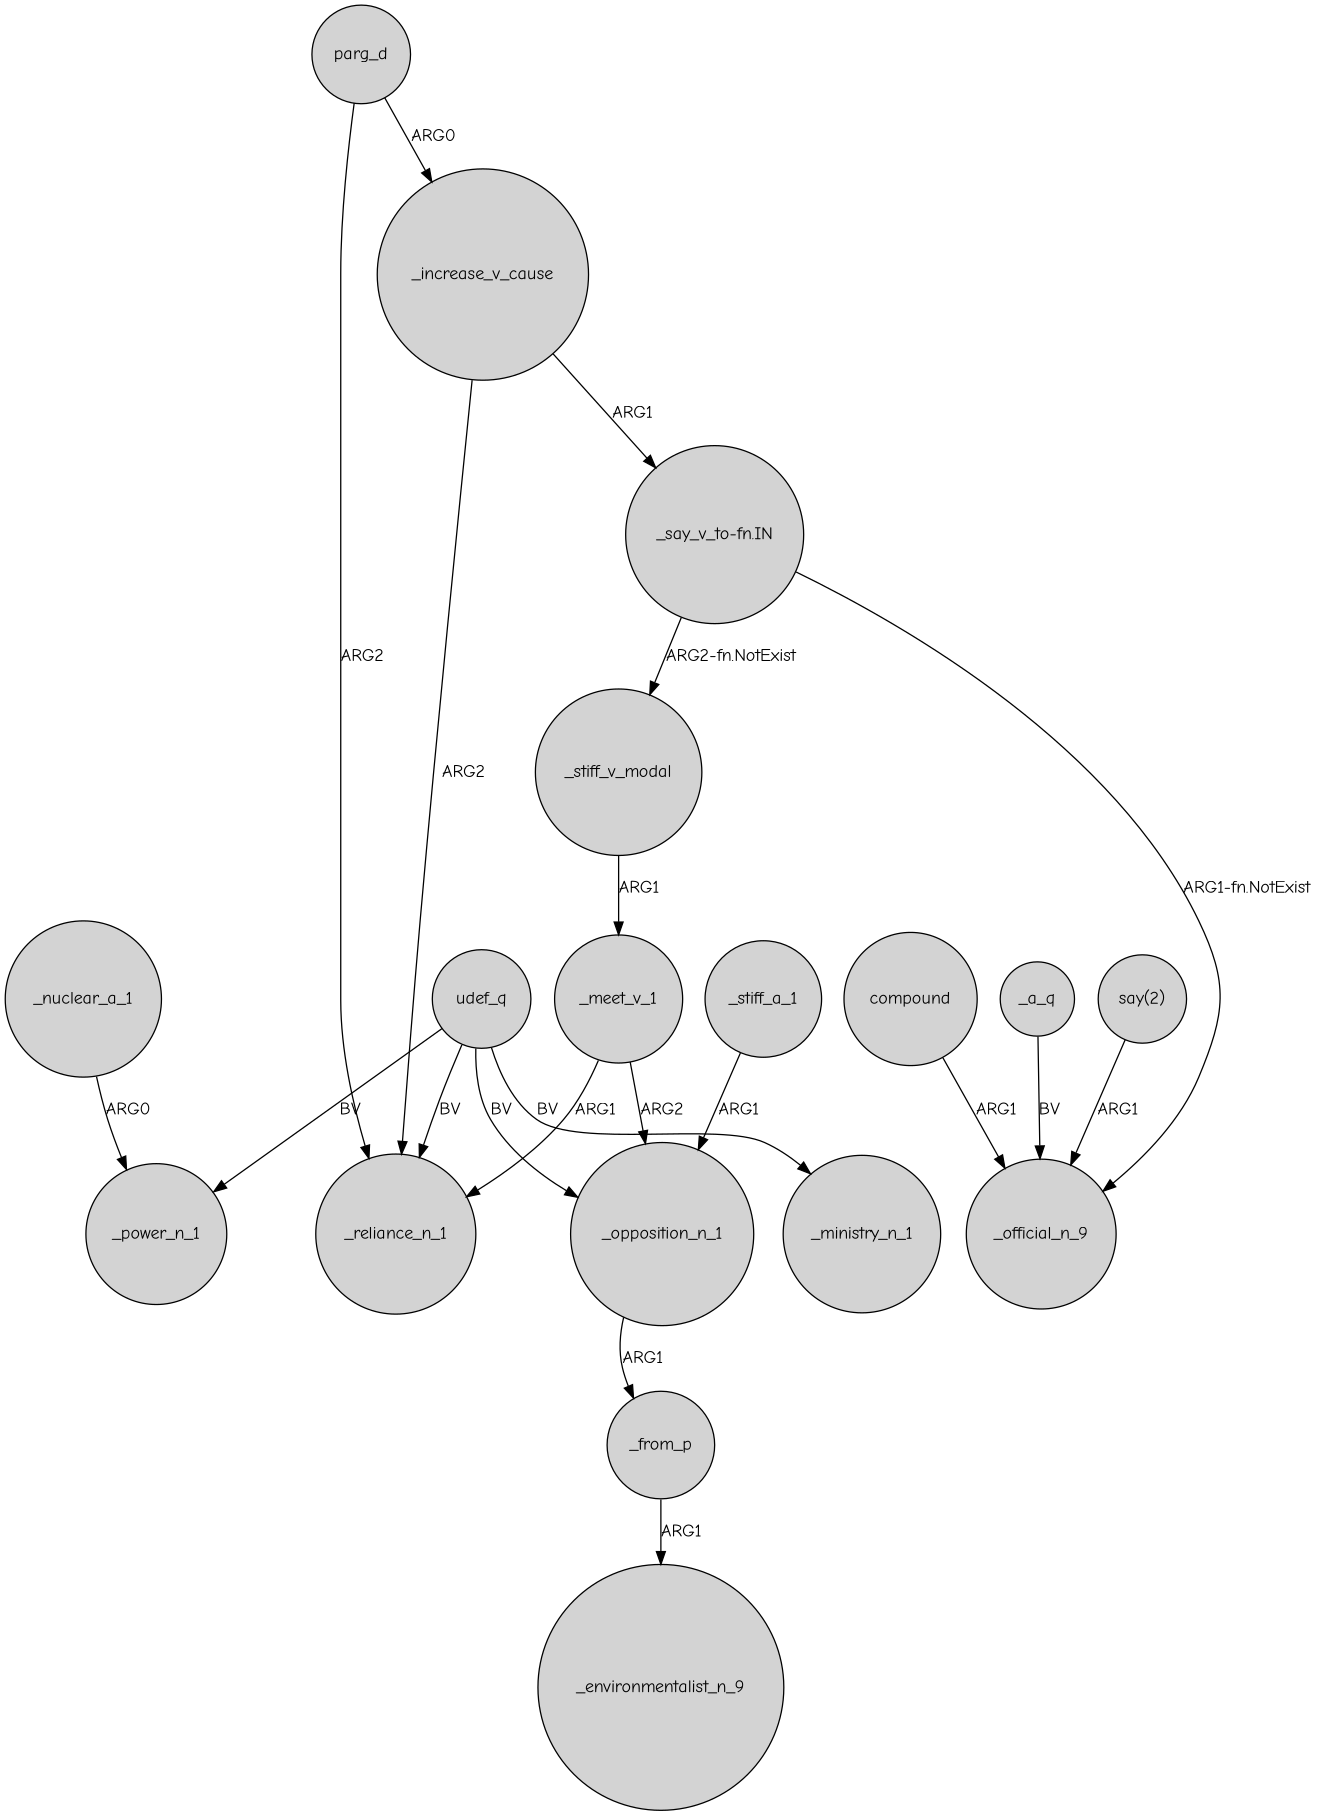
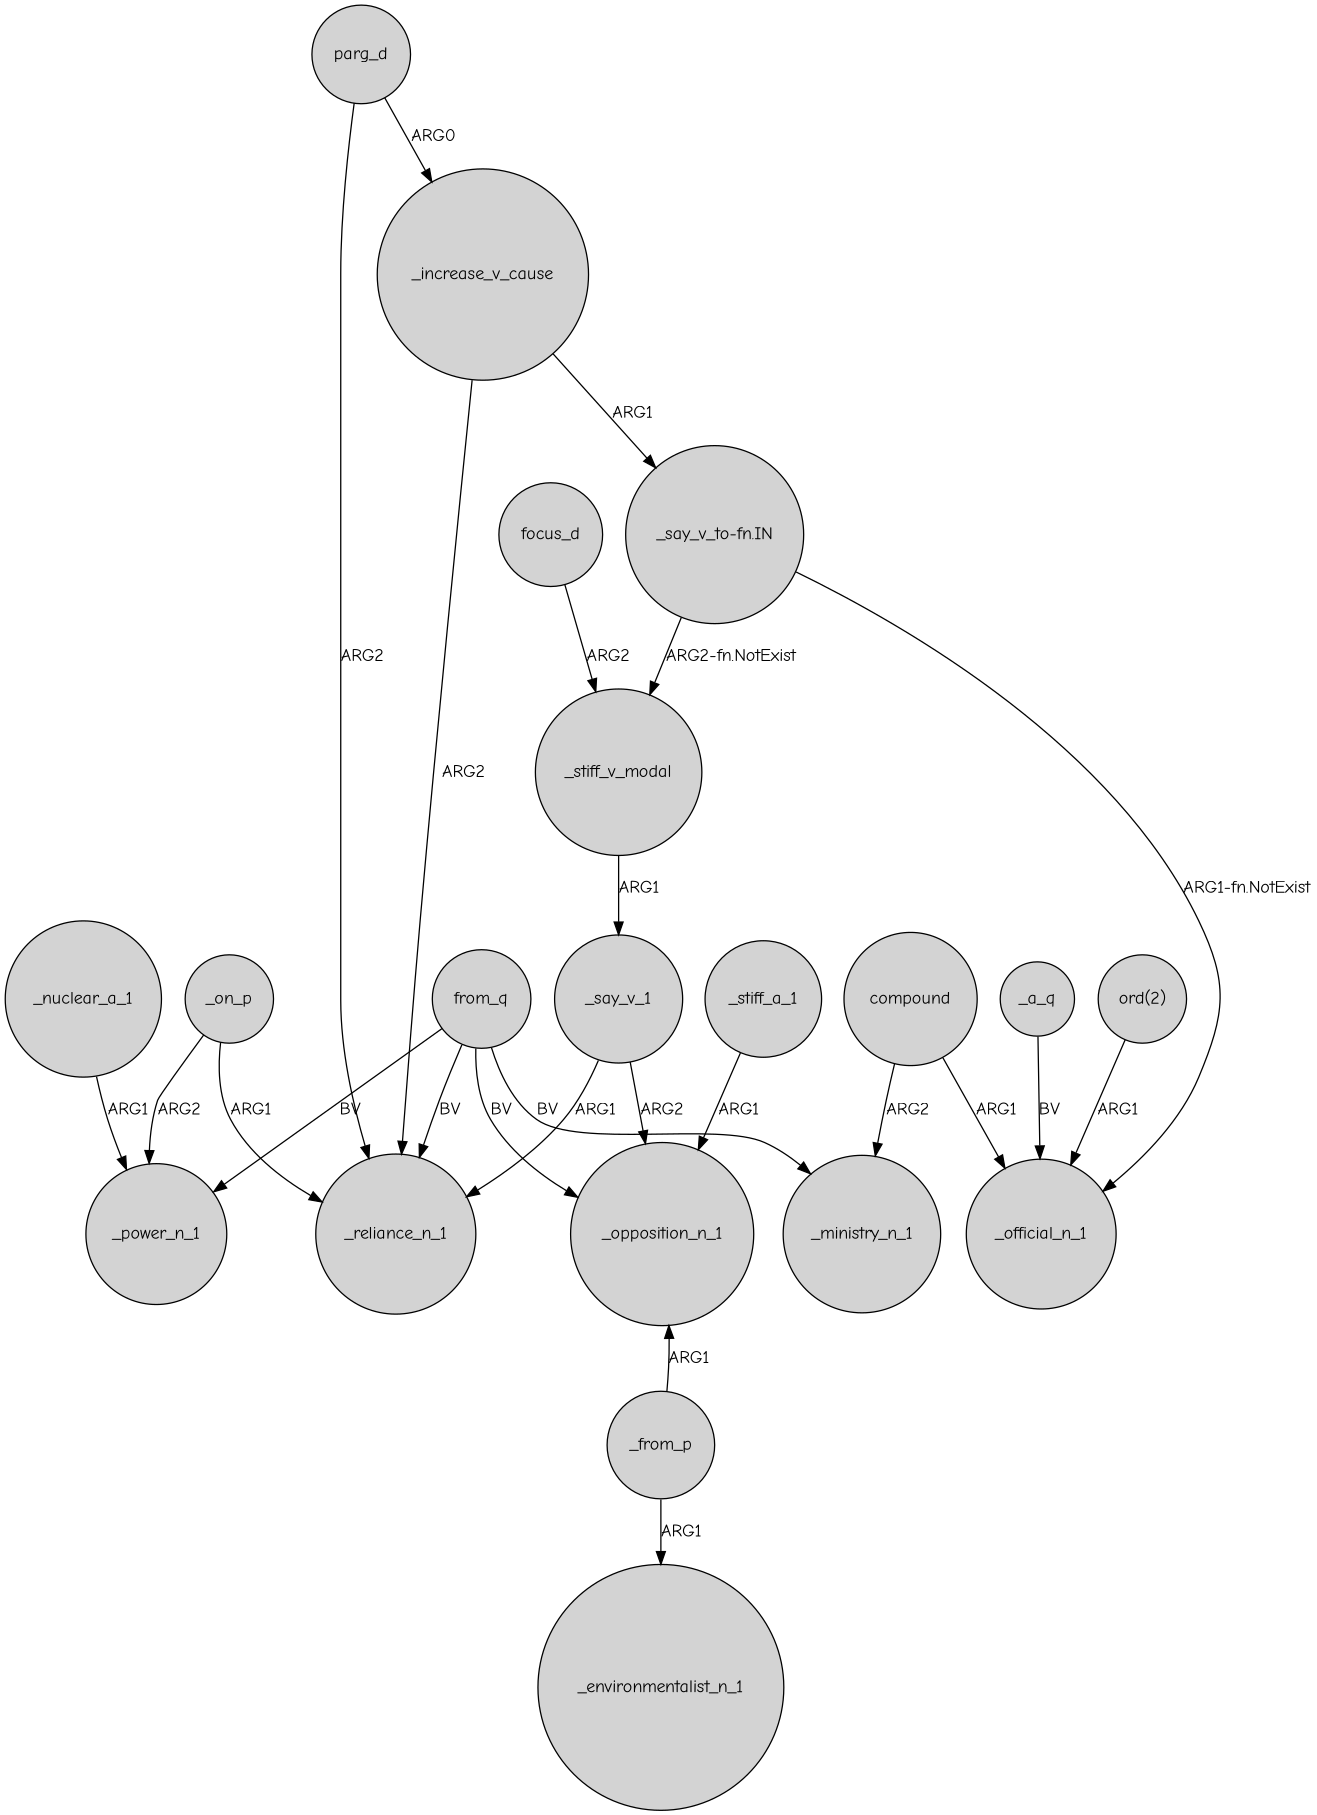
  digraph {
    fontname="Comic Neue"
    node [fontname="Comic Neue" shape=circle style=filled]
    edge [fontname="Comic Neue"]
    n1 [label=_stiff_v_modal]
-   _meet_v_1
+   _meet_v_1 [label=_say_v_1]
    _opposition_n_1
    _reliance_n_1
+   focus_d
    "_say_v_to-fn.IN"
-   _official_n_1 [label=_official_n_9]
+   _official_n_1
    compound
    _ministry_n_1
+   _on_p
    _power_n_1
-   udef_q
+   udef_q [label=from_q]
    _from_p
-   _environmentalist_n_1 [label=_environmentalist_n_9]
+   _environmentalist_n_1
    _nuclear_a_1
    _a_q
    _stiff_a_1
    parg_d
    _increase_v_cause
-   "ord(2)" [label="say(2)"]
+   "ord(2)"
    n1 -> _meet_v_1 [label=ARG1]
    _meet_v_1 -> _opposition_n_1 [label=ARG2]
    _meet_v_1 -> _reliance_n_1 [label=ARG1]
+   focus_d -> n1 [label=ARG2]
    "_say_v_to-fn.IN" -> n1 [label="ARG2-fn.NotExist"]
    "_say_v_to-fn.IN" -> _official_n_1 [label="ARG1-fn.NotExist"]
    compound -> _official_n_1 [label=ARG1]
+   compound -> _ministry_n_1 [label=ARG2]
+   _on_p -> _reliance_n_1 [label=ARG1]
+   _on_p -> _power_n_1 [label=ARG2]
    udef_q -> _opposition_n_1 [label=BV]
    udef_q -> _reliance_n_1 [label=BV]
    udef_q -> _ministry_n_1 [label=BV]
    udef_q -> _power_n_1 [label=BV]
-   _opposition_n_1 -> _from_p [label=ARG1]
+   _from_p -> _opposition_n_1 [label=ARG1]
    _from_p -> _environmentalist_n_1 [label=ARG1]
-   _nuclear_a_1 -> _power_n_1 [label=ARG0]
+   _nuclear_a_1 -> _power_n_1 [label=ARG1]
    _a_q -> _official_n_1 [label=BV]
    _stiff_a_1 -> _opposition_n_1 [label=ARG1]
    parg_d -> _reliance_n_1 [label=ARG2]
    parg_d -> _increase_v_cause [label=ARG0]
    _increase_v_cause -> _reliance_n_1 [label=ARG2]
    _increase_v_cause -> "_say_v_to-fn.IN" [label=ARG1]
    "ord(2)" -> _official_n_1 [label=ARG1]
  }
